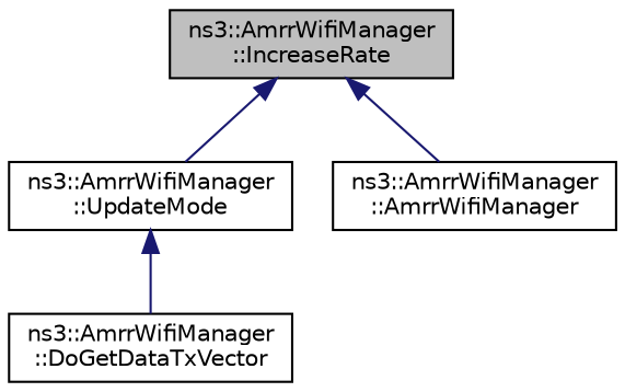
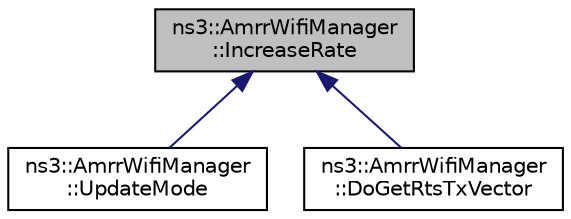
  digraph {
    rankdir=TB
    node [color=black fillcolor=white fontname=Helvetica fontsize=10 shape=record style=filled]
    edge [color=midnightblue dir=back fontname=Helvetica fontsize=10 labelfontname=Helvetica labelfontsize=10 style=solid]
    n1 [fillcolor=grey75 fontcolor=black height=0.2 label="ns3::AmrrWifiManager\l::IncreaseRate" width=0.4]
    n2 [height=0.2 label="ns3::AmrrWifiManager\l::UpdateMode" width=0.4]
-   n3 [height=0.2 label="ns3::AmrrWifiManager\l::AmrrWifiManager" width=0.4]
-   n4 [height=0.2 label="ns3::AmrrWifiManager\l::DoGetDataTxVector" width=0.4]
+   n3 [height=0.2 label="ns3::AmrrWifiManager\l::DoGetRtsTxVector" width=0.4]
    n1 -> n2
    n1 -> n3
-   n2 -> n4
  }
